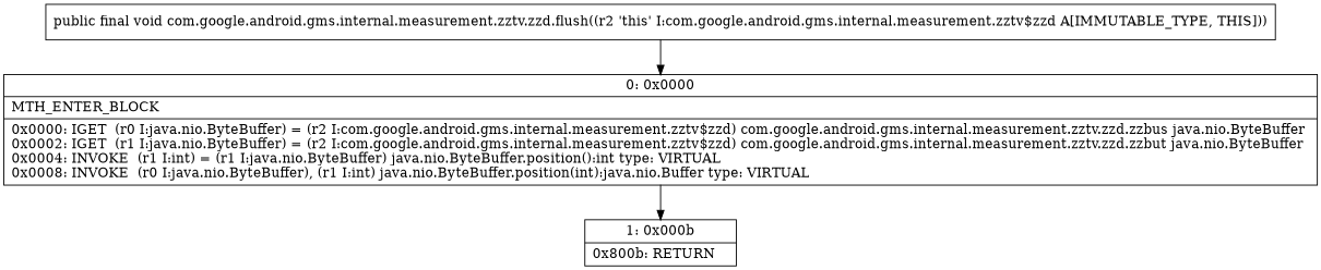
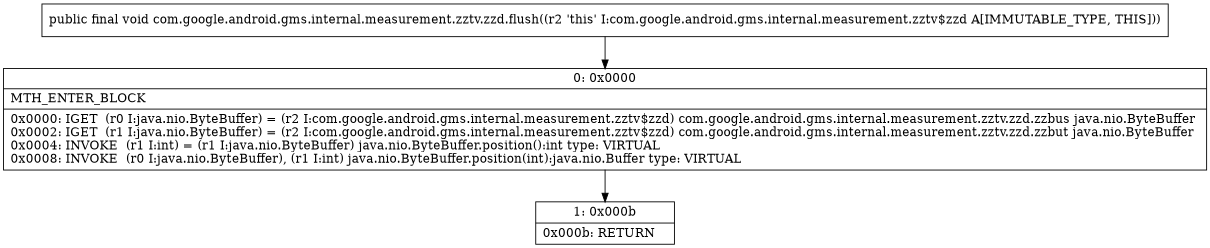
  digraph {
    node [shape=record]
    n1 [label="{0\:\ 0x0000|MTH_ENTER_BLOCK\l|0x0000: IGET  (r0 I:java.nio.ByteBuffer) = (r2 I:com.google.android.gms.internal.measurement.zztv$zzd) com.google.android.gms.internal.measurement.zztv.zzd.zzbus java.nio.ByteBuffer \l0x0002: IGET  (r1 I:java.nio.ByteBuffer) = (r2 I:com.google.android.gms.internal.measurement.zztv$zzd) com.google.android.gms.internal.measurement.zztv.zzd.zzbut java.nio.ByteBuffer \l0x0004: INVOKE  (r1 I:int) = (r1 I:java.nio.ByteBuffer) java.nio.ByteBuffer.position():int type: VIRTUAL \l0x0008: INVOKE  (r0 I:java.nio.ByteBuffer), (r1 I:int) java.nio.ByteBuffer.position(int):java.nio.Buffer type: VIRTUAL \l}"]
-   n2 [label="{1\:\ 0x000b|0x800b: RETURN   \l}"]
+   n2 [label="{1\:\ 0x000b|0x000b: RETURN   \l}"]
    n3 [label="{public final void com.google.android.gms.internal.measurement.zztv.zzd.flush((r2 'this' I:com.google.android.gms.internal.measurement.zztv$zzd A[IMMUTABLE_TYPE, THIS])) }"]
    n1 -> n2
    n3 -> n1
  }
